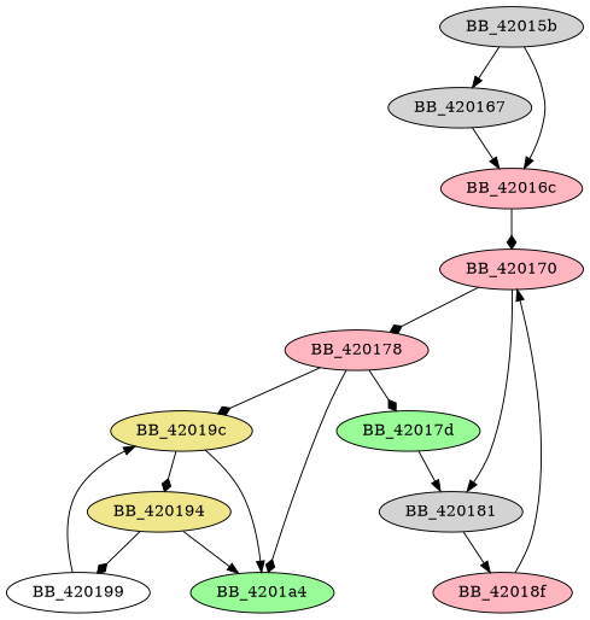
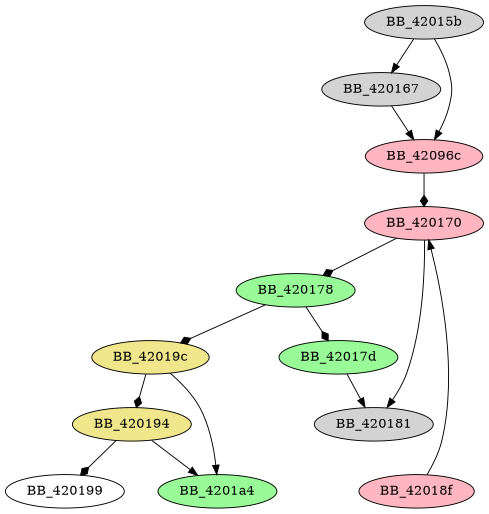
  digraph {
    node [fillcolor=lightgrey style=filled]
    edge [arrowhead=normal]
    BB_42015b
    BB_420167
-   BB_42016c [fillcolor=lightpink]
+   BB_42016c [fillcolor=lightpink label=BB_42096c]
    BB_420170 [fillcolor=lightpink]
-   BB_420178 [fillcolor=lightpink]
+   BB_420178 [fillcolor=palegreen]
    BB_420181
    BB_42017d [fillcolor=palegreen]
    BB_4201a4 [fillcolor=palegreen]
    BB_42019c [fillcolor=khaki]
    BB_42018f [fillcolor=lightpink]
    BB_420194 [fillcolor=khaki]
    BB_420199 [fillcolor=white]
    BB_42015b -> BB_420167
    BB_42015b -> BB_42016c
    BB_420167 -> BB_42016c
    BB_42016c -> BB_420170 [arrowhead=diamond]
    BB_420170 -> BB_420178 [arrowhead=diamond]
    BB_420170 -> BB_420181
    BB_420178 -> BB_42017d [arrowhead=diamond]
-   BB_420178 -> BB_4201a4 [arrowhead=diamond]
    BB_420178 -> BB_42019c [arrowhead=diamond]
-   BB_420181 -> BB_42018f
    BB_42017d -> BB_420181
    BB_42019c -> BB_4201a4
    BB_42019c -> BB_420194 [arrowhead=diamond]
    BB_42018f -> BB_420170
    BB_420194 -> BB_4201a4
    BB_420194 -> BB_420199 [arrowhead=diamond]
-   BB_420199 -> BB_42019c
  }
